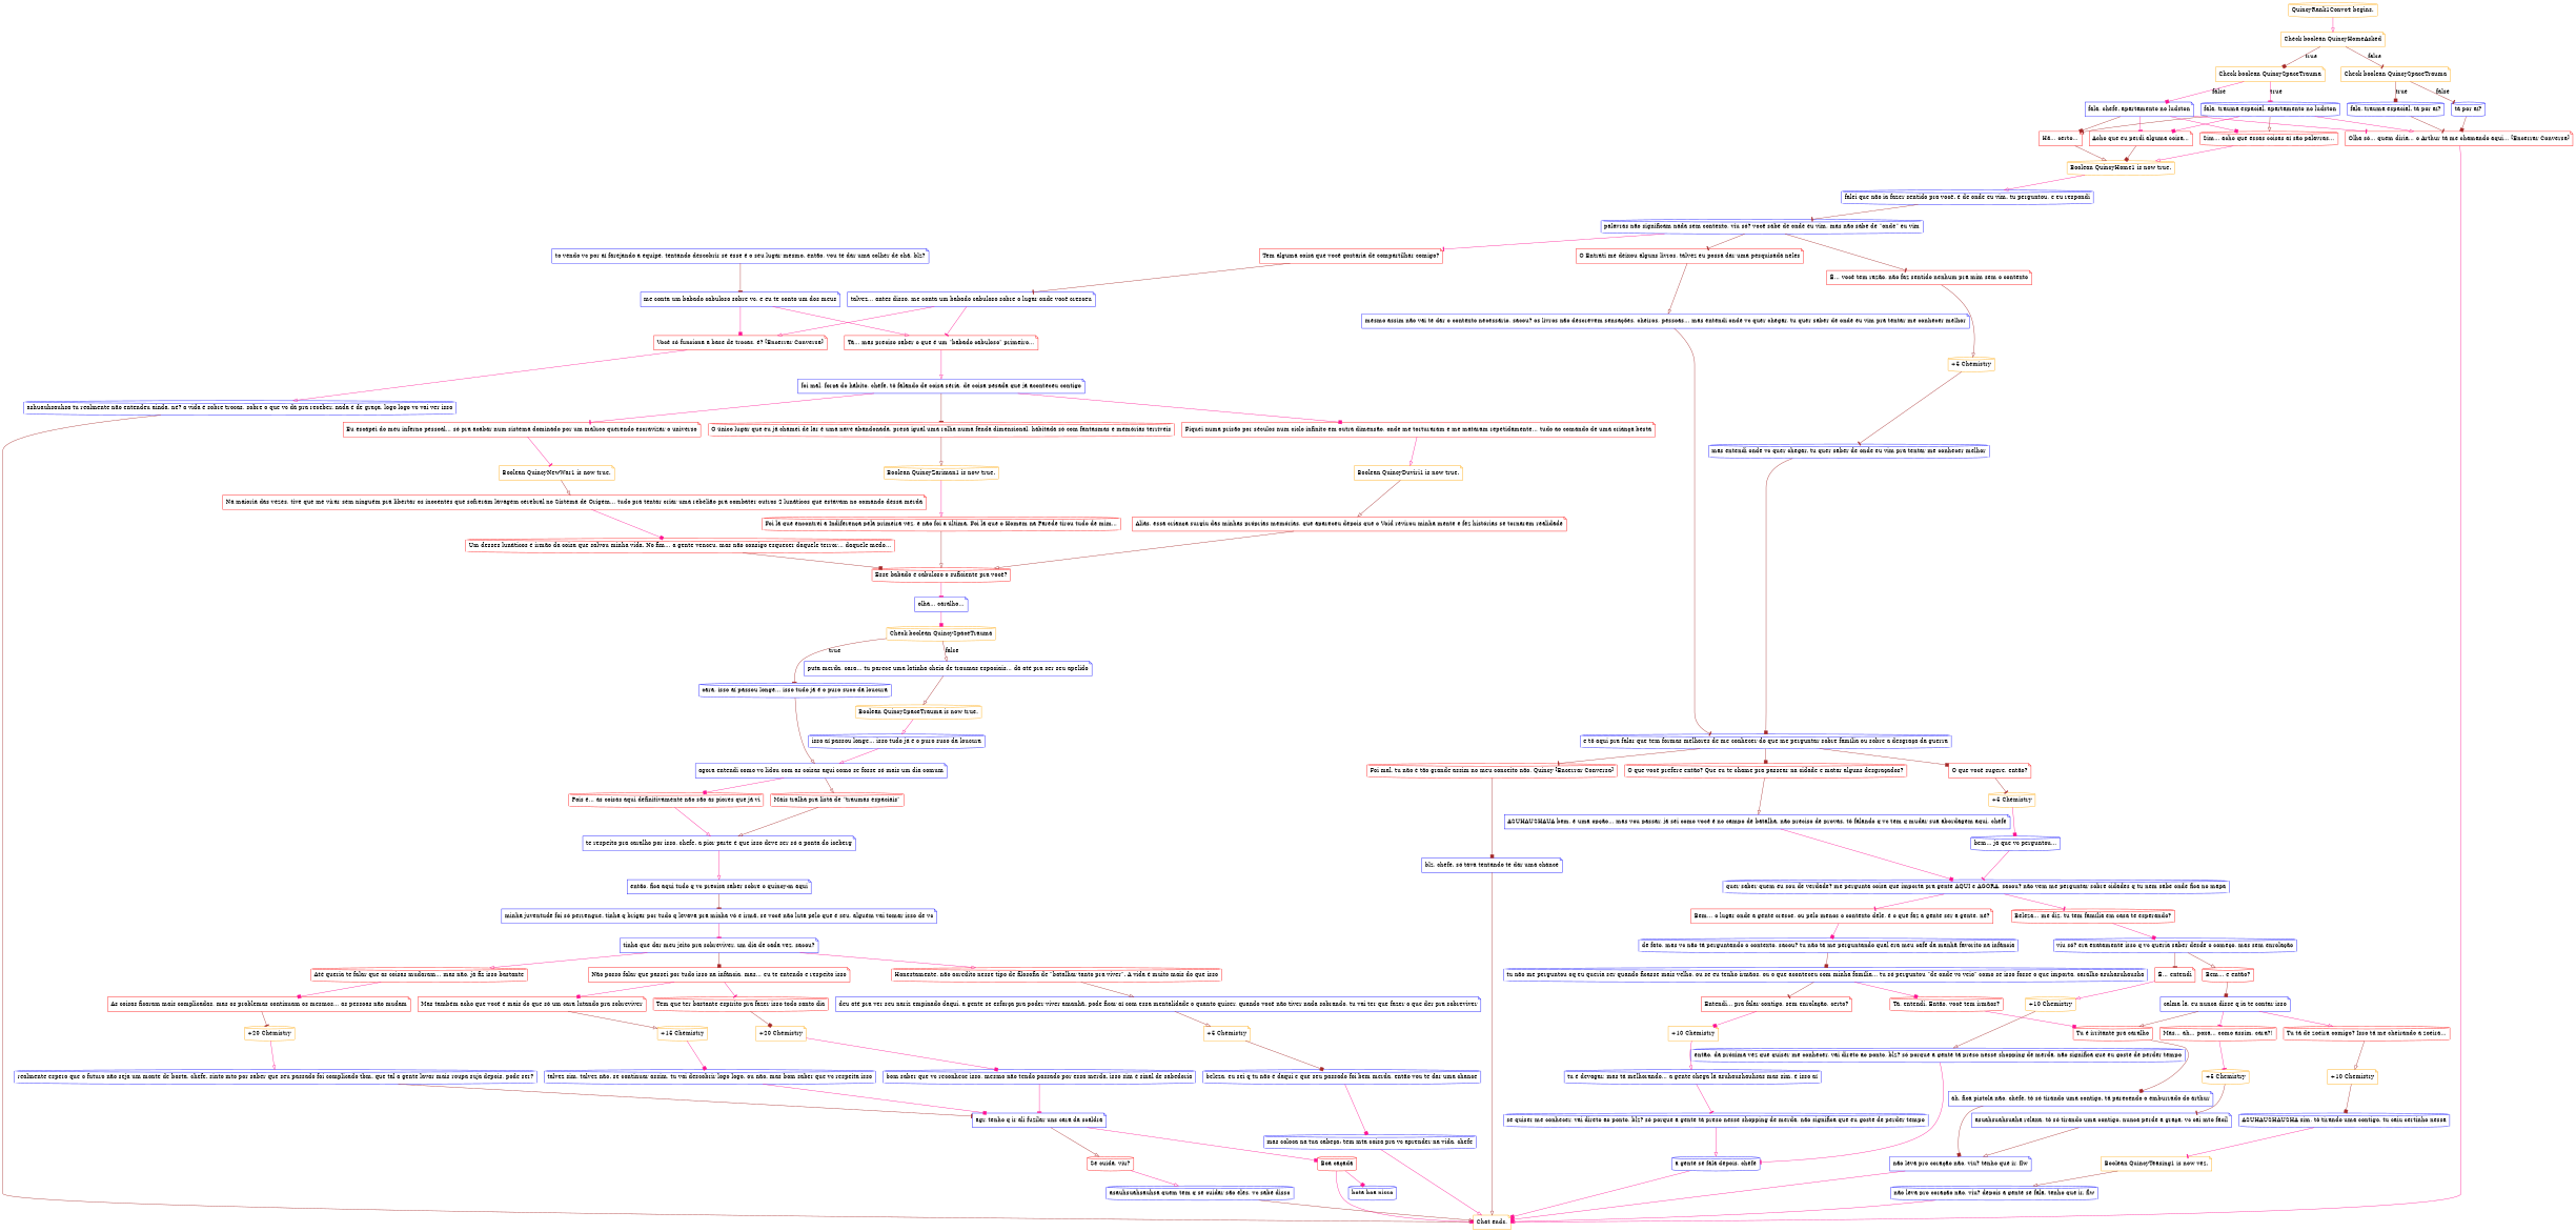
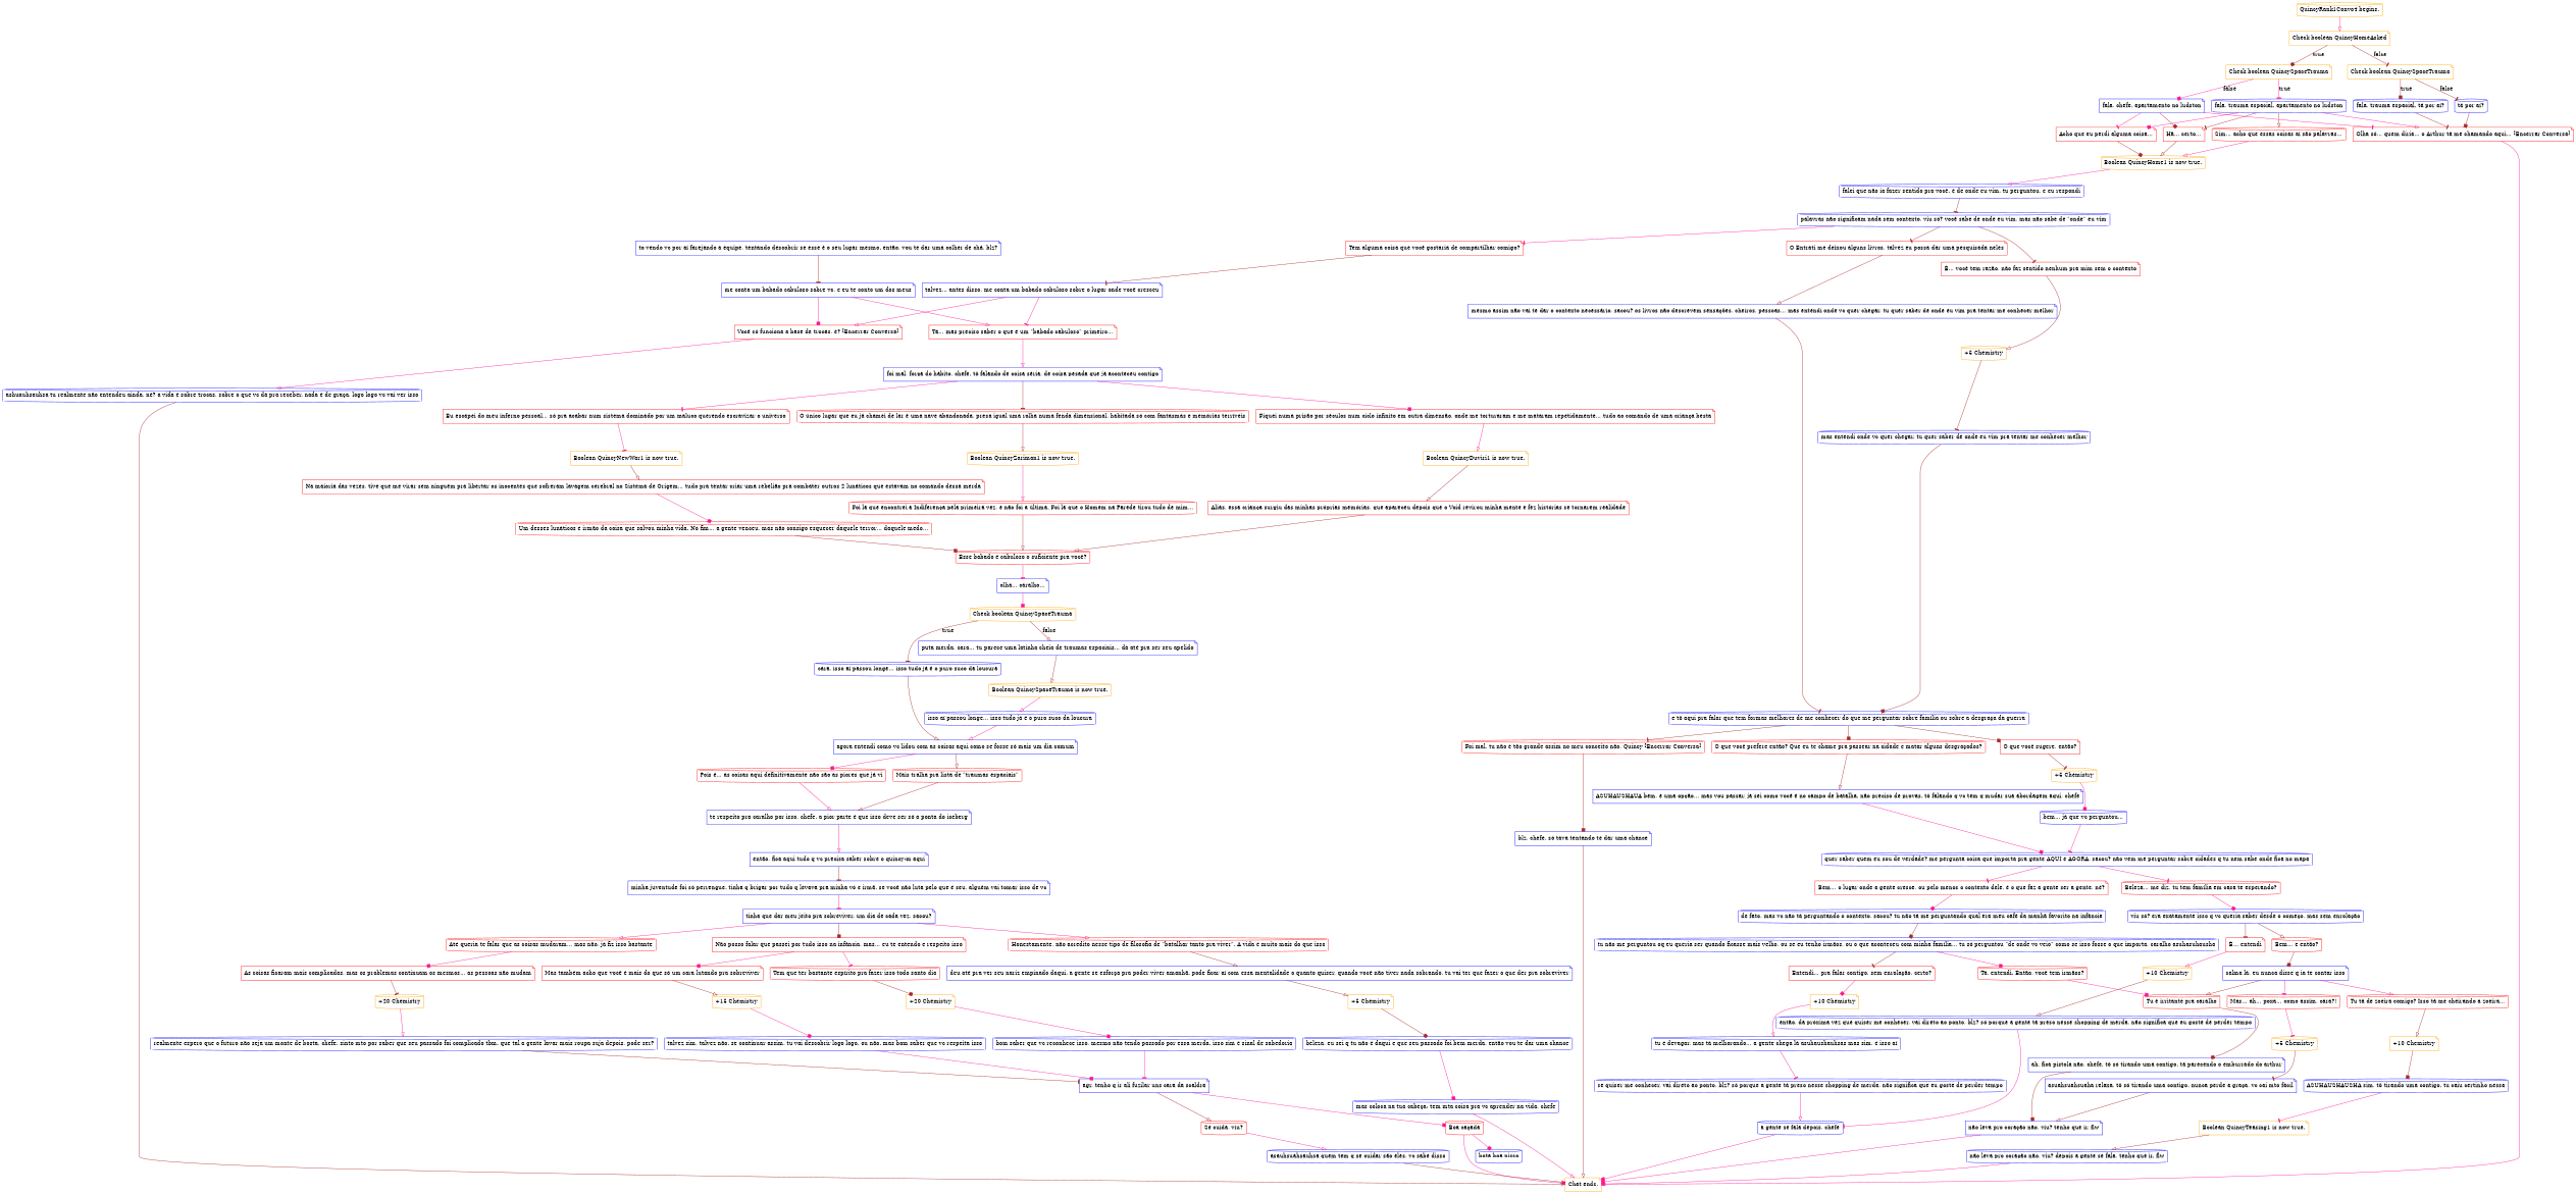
  digraph {
    node [color=blue shape=cylinder]
    edge [arrowhead=onormal color=deeppink]
    "QuincyRank1Convo4 begins." [color=orange]
    n2 [color=orange label="Check boolean QuincyHomeAsked" shape=note]
    n3 [color=orange label="Check boolean QuincySpaceTrauma" shape=note]
    n4 [color=orange label="Check boolean QuincySpaceTrauma" shape=note]
    n5 [label="fala, trauma espacial. apartamento no ludston"]
    n6 [label="fala, chefe. apartamento no ludston" shape=note]
    n7 [label="fala, trauma espacial. tá por aí?"]
    n8 [label="tá por aí?"]
    n9 [color=red label="Hã… certo…" shape=note]
    n10 [color=red label="Sim… acho que essas coisas aí são palavras…"]
    n11 [color=red label="Acho que eu perdi alguma coisa…" shape=note]
    n12 [color=red label="Olha só… quem diria… o Arthur tá me chamando aqui… [Encerrar Conversa]" shape=note]
    n13 [color=orange label="Boolean QuincyHome1 is now true."]
    "Chat ends." [color=orange shape=note]
    n15 [label="falei que não ia fazer sentido pra você. é de onde eu vim. tu perguntou, e eu respondi"]
    n16 [label="to vendo vc por aí farejando a equipe, tentando descobrir se esse é o seu lugar mesmo. então, vou te dar uma colher de chá, blz?" shape=note]
    n17 [label="me conta um babado cabuloso sobre vc, e eu te conto um dos meus" shape=note]
    n18 [label="palavras não significam nada sem contexto, viu só? você sabe de onde eu vim, mas não sabe de \"onde\" eu vim"]
    n19 [color=red label="Tá… mas preciso saber o que é um \"babado cabuloso\" primeiro…" shape=note]
    n20 [color=red label="Você só funciona a base de trocas, é? [Encerrar Conversa]" shape=note]
    n21 [color=red label="O Entrati me deixou alguns livros, talvez eu possa dar uma pesquisada neles" shape=note]
    n22 [color=red label="É… você tem razão, não faz sentido nenhum pra mim sem o contexto" shape=note]
    n23 [color=red label="Tem alguma coisa que você gostaria de compartilhar comigo?" shape=note]
    n24 [label="foi mal, força do hábito, chefe. tô falando de coisa séria, de coisa pesada que já aconteceu contigo" shape=note]
    n25 [label="ashuauhsauhsa tu realmente não entendeu ainda, né? a vida é sobre trocas, sobre o que vc dá pra receber. nada é de graça, logo logo vc vai ver isso"]
    n26 [label="mesmo assim não vai te dar o contexto necessário, sacou? os livros não descrevem sensações, cheiros, pessoas… mas entendi onde vc quer chegar, tu quer saber de onde eu vim pra tentar me conhecer melhor" shape=note]
    n27 [color=orange label="+5 Chemistry"]
    n28 [label="talvez… antes disso, me conta um babado cabuloso sobre o lugar onde você cresceu" shape=note]
    n29 [color=red label="Eu escapei do meu inferno pessoal… só pra acabar num sistema dominado por um maluco querendo escravizar o universo" shape=note]
    n30 [color=red label="O único lugar que eu já chamei de lar é uma nave abandonada, presa igual uma rolha numa fenda dimensional, habitada só com fantasmas e memórias terríveis"]
    n31 [color=red label="Fiquei numa prisão por séculos num ciclo infinito em outra dimensão, onde me torturaram e me mataram repetidamente… tudo ao comando de uma criança besta" shape=note]
    n32 [label="e tô aqui pra falar que tem formas melhores de me conhecer do que me perguntar sobre família ou sobre a desgraça da guerra"]
    n33 [label="mas entendi onde vc quer chegar. tu quer saber de onde eu vim pra tentar me conhecer melhor"]
    n34 [color=orange label="Boolean QuincyNewWar1 is now true." shape=note]
    n35 [color=orange label="Boolean QuincyZariman1 is now true."]
    n36 [color=orange label="Boolean QuincyDuviri1 is now true." shape=note]
    n37 [color=red label="O que você prefere então? Que eu te chame pra passear na cidade e matar alguns desgraçados?"]
    n38 [color=red label="O que você sugere, então?" shape=note]
    n39 [color=red label="Foi mal, tu não é tão grande assim no meu conceito não, Quincy [Encerrar Conversa]"]
    n40 [color=red label="Na maioria das vezes, tive que me virar sem ninguém pra libertar os inocentes que sofreram lavagem cerebral no Sistema de Origem… tudo pra tentar criar uma rebelião pra combater outros 2 lunáticos que estavam no comando dessa merda" shape=note]
    n41 [color=red label="Foi lá que encontrei a Indiferença pela primeira vez, e não foi a última. Foi lá que o Homem na Parede tirou tudo de mim…"]
    n42 [color=red label="Aliás, essa criança surgiu das minhas próprias memórias, que apareceu depois que o Void revirou minha mente e fez histórias se tornarem realidade" shape=note]
    n43 [label="ASUHAUSHAUA bem, é uma opção… mas vou passar, já sei como você é no campo de batalha. não preciso de provas. tô falando q vc tem q mudar sua abordagem aqui, chefe" shape=note]
    n44 [color=orange label="+5 Chemistry"]
    n45 [label="blz, chefe. só tava tentando te dar uma chance" shape=note]
    n46 [color=red label="Um desses lunáticos é irmão da coisa que salvou minha vida. No fim… a gente venceu, mas não consigo esquecer daquele terror… daquele medo…"]
    n47 [color=red label="Esse babado é cabuloso o suficiente pra você?"]
    n48 [label="quer saber quem eu sou de verdade? me pergunta coisa que importa pra gente AQUI e AGORA, sacou? não vem me perguntar sobre cidades q tu nem sabe onde fica no mapa"]
    n49 [label="bem… já que vc perguntou…"]
    n50 [label="olha… caralho…" shape=note]
    n51 [color=red label="Bem… o lugar onde a gente cresce, ou pelo menos o contexto dele, é o que faz a gente ser a gente, né?" shape=note]
    n52 [color=red label="Beleza… me diz, tu tem família em casa te esperando?"]
    n53 [color=orange label="Check boolean QuincySpaceTrauma"]
    n54 [label="de fato, mas vc não tá perguntando o contexto, sacou? tu não tá me perguntando qual era meu café da manhã favorito na infância"]
    n55 [label="viu só? era exatamente isso q vc queria saber desde o começo, mas sem enrolação"]
    n56 [label="cara, isso aí passou longe… isso tudo já é o puro suco da loucura"]
    n57 [label="puta merda, cara… tu parece uma latinha cheia de traumas espaciais… dá até pra ser seu apelido" shape=note]
    n58 [label="tu não me perguntou oq eu queria ser quando ficasse mais velho, ou se eu tenho irmãos, ou o que aconteceu com minha família… tu só perguntou \"de onde vc veio\" como se isso fosse o que importa, caralho asuhasuhausha"]
    n59 [color=red label="Bem… e então?"]
    n60 [color=red label="É… entendi" shape=note]
    n61 [label="agora entendi como vc lidou com as coisas aqui como se fosse só mais um dia comum" shape=note]
    n62 [color=orange label="Boolean QuincySpaceTrauma is now true."]
    n63 [color=red label="Entendi… pra falar contigo, sem enrolação, certo?" shape=note]
    n64 [color=red label="Tá, entendi. Então, você tem irmãos?"]
    n65 [label="calma lá, eu nunca disse q ia te contar isso" shape=note]
    n66 [color=orange label="+10 Chemistry"]
    n67 [color=red label="Pois é… as coisas aqui definitivamente não são as piores que já vi"]
    n68 [color=red label="Mais tralha pra lista de \"traumas espaciais\""]
    n69 [label="isso aí passou longe… isso tudo já é o puro suco da loucura"]
    n70 [color=orange label="+10 Chemistry" shape=note]
    n71 [color=red label="Tu é irritante pra caralho"]
    n72 [color=red label="Mas… ah… poxa… como assim, cara?!"]
    n73 [color=red label="Tu tá de zoeira comigo? Isso tá me cheirando a zoeira…"]
    n74 [label="então, da próxima vez que quiser me conhecer, vai direto ao ponto, blz? só porque a gente tá preso nesse shopping de merda, não significa que eu goste de perder tempo"]
    n75 [label="te respeito pra caralho por isso, chefe. a pior parte é que isso deve ser só a ponta do iceberg" shape=note]
    n76 [label="tu é devagar, mas tá melhorando… a gente chega lá asuhaushauhsas mas sim, é isso aí"]
    n77 [color=orange label="+5 Chemistry"]
    n78 [color=orange label="+10 Chemistry" shape=note]
    n79 [label="ah, fica pistola não, chefe. tô só tirando uma contigo. tá parecendo o emburrado do arthur" shape=note]
    n80 [label="a gente se fala depois, chefe"]
    n81 [label="então, fica aqui tudo q vc precisa saber sobre o quincy-m aqui" shape=note]
    n82 [label="se quiser me conhecer, vai direto ao ponto, blz? só porque a gente tá preso nesse shopping de merda, não significa que eu goste de perder tempo"]
    n83 [label="asuahsuahsuaha relaxa, tô só tirando uma contigo. nunca perde a graça, vc cai mto fácil" shape=note]
    n84 [label="ASUHAUSHAUSHA sim, tô tirando uma contigo. tu caiu certinho nessa"]
    n85 [label="não leva pro coração não, viu? tenho que ir, flw" shape=note]
    n86 [label="minha juventude foi só perrengue. tinha q brigar por tudo q levava pra minha vó e irmã. se você não luta pelo que é seu, alguém vai tomar isso de vc" shape=note]
-   n87 [color=orange label="Boolean QuincyTeasing1 is now vez." shape=note]
+   n87 [color=orange label="Boolean QuincyTeasing1 is now true." shape=note]
    n88 [label="tinha que dar meu jeito pra sobreviver. um dia de cada vez, sacou?" shape=note]
    n89 [label="não leva pro coração não, viu? depois a gente se fala, tenho que ir. flw"]
    n90 [color=red label="Até queria te falar que as coisas mudaram… mas não, já fiz isso bastante"]
    n91 [color=red label="Não posso falar que passei por tudo isso na infância, mas… eu te entendo e respeito isso" shape=note]
    n92 [color=red label="Honestamente, não acredito nesse tipo de filosofia de \"batalhar tanto pra viver\". A vida é muito mais do que isso"]
    n93 [color=red label="As coisas ficaram mais complicadas, mas os problemas continuam os mesmos… as pessoas não mudam" shape=note]
    n94 [color=red label="Mas também acho que você é mais do que só um cara lutando pra sobreviver" shape=note]
    n95 [color=red label="Tem que ter bastante espírito pra fazer isso todo santo dia"]
    n96 [label="deu até pra ver seu nariz empinado daqui. a gente se esforça pra poder viver amanhã. pode ficar aí com essa mentalidade o quanto quiser, quando você não tiver nada sobrando, tu vai ter que fazer o que der pra sobreviver" shape=note]
    n97 [color=orange label="+20 Chemistry"]
    n98 [color=orange label="+15 Chemistry"]
    n99 [color=orange label="+20 Chemistry" shape=note]
    n100 [color=orange label="+5 Chemistry" shape=note]
    n101 [label="realmente espero que o futuro não seja um monte de bosta, chefe. sinto mto por saber que seu passado foi complicado tbm. que tal a gente lavar mais roupa suja depois, pode ser?"]
    n102 [label="talvez sim, talvez não. se continuar assim, tu vai descobrir logo logo. ou não. mas bom saber que vc respeita isso"]
    n103 [label="bom saber que vc reconhece isso, mesmo não tendo passado por essa merda. isso sim é sinal de sabedoria"]
    n104 [label="beleza, eu sei q tu não é daqui e que seu passado foi bem merda, então vou te dar uma chance"]
    n105 [label="agr, tenho q ir ali fuzilar uns cara da scaldra" shape=note]
    n106 [label="mas coloca na tua cabeça: tem mta coisa pra vc aprender na vida, chefe"]
    n107 [color=red label="Boa caçada"]
    n108 [color=red label="Se cuida, viu?"]
    n109 [label="bota boa nisso"]
    n110 [label="asauhsuahsauhsa quem tem q se cuidar são eles, vc sabe disso"]
    "QuincyRank1Convo4 begins." -> n2
    n2 -> n3 [arrowhead=box color=brown label=true]
    n2 -> n4 [arrowhead=tee color=brown label=false]
    n3 -> n5 [arrowhead=tee label=true]
    n3 -> n6 [arrowhead=box label=false]
    n4 -> n7 [arrowhead=box color=brown label=true]
    n4 -> n8 [arrowhead=tee color=brown label=false]
    n5 -> n9 [arrowhead=tee color=brown]
    n5 -> n10 [color=brown]
    n5 -> n11 [arrowhead=box]
    n5 -> n12
    n6 -> n9 [arrowhead=box color=brown]
-   n6 -> n10 [arrowhead=box]
    n6 -> n11 [arrowhead=tee]
    n6 -> n12 [arrowhead=tee]
    n7 -> n12 [arrowhead=tee color=brown]
    n8 -> n12 [arrowhead=box color=brown]
    n9 -> n13 [color=brown]
    n10 -> n13
    n11 -> n13 [arrowhead=box color=brown]
    n12 -> "Chat ends."
    n13 -> n15
    n15 -> n18 [arrowhead=tee color=brown]
    n16 -> n17 [arrowhead=tee color=brown]
    n17 -> n19
    n17 -> n20 [arrowhead=box]
    n18 -> n21 [arrowhead=tee color=brown]
    n18 -> n22 [arrowhead=tee color=brown]
    n18 -> n23 [arrowhead=tee]
    n19 -> n24
    n20 -> n25
    n21 -> n26 [color=brown]
    n22 -> n27 [color=brown]
    n23 -> n28 [arrowhead=tee color=brown]
    n24 -> n29 [arrowhead=tee]
    n24 -> n30 [arrowhead=tee color=brown]
    n24 -> n31 [arrowhead=box]
    n25 -> "Chat ends." [color=brown]
    n26 -> n32 [arrowhead=tee color=brown]
    n27 -> n33 [arrowhead=tee color=brown]
    n28 -> n19 [arrowhead=tee]
    n28 -> n20
    n29 -> n34 [arrowhead=tee]
    n30 -> n35 [color=brown]
    n31 -> n36
    n32 -> n37 [arrowhead=box color=brown]
    n32 -> n38 [arrowhead=box color=brown]
    n32 -> n39 [arrowhead=tee color=brown]
    n33 -> n32 [arrowhead=box color=brown]
    n34 -> n40 [color=brown]
    n35 -> n41
    n36 -> n42 [color=brown]
    n37 -> n43 [color=brown]
    n38 -> n44 [arrowhead=tee color=brown]
    n39 -> n45 [arrowhead=box color=brown]
    n40 -> n46 [arrowhead=box]
    n41 -> n47 [color=brown]
    n42 -> n47 [color=brown]
    n43 -> n48 [arrowhead=box]
    n44 -> n49 [arrowhead=box]
    n45 -> "Chat ends." [color=brown]
    n46 -> n47 [arrowhead=box color=brown]
    n47 -> n50 [arrowhead=tee]
    n48 -> n51 [arrowhead=tee]
    n48 -> n52 [arrowhead=tee]
    n49 -> n48 [arrowhead=tee]
    n50 -> n53 [arrowhead=box]
    n51 -> n54 [arrowhead=box]
    n52 -> n55 [arrowhead=box]
    n53 -> n56 [arrowhead=tee color=brown label=true]
    n53 -> n57 [color=brown label=false]
    n54 -> n58 [arrowhead=box color=brown]
    n55 -> n59 [color=brown]
    n55 -> n60 [arrowhead=tee color=brown]
    n56 -> n61 [color=brown]
    n57 -> n62 [color=brown]
    n58 -> n63 [arrowhead=tee color=brown]
    n58 -> n64 [arrowhead=box]
    n59 -> n65 [arrowhead=box color=brown]
    n60 -> n66
    n61 -> n67 [arrowhead=box]
    n61 -> n68 [color=brown]
    n62 -> n69
    n63 -> n70 [arrowhead=box]
    n64 -> n71 [arrowhead=box]
    n65 -> n71 [color=brown]
    n65 -> n72 [arrowhead=tee]
    n65 -> n73
    n66 -> n74 [color=brown]
    n67 -> n75
    n68 -> n75 [color=brown]
    n69 -> n61
    n70 -> n76
    n71 -> n79 [arrowhead=box color=brown]
    n72 -> n77 [arrowhead=tee]
    n73 -> n78 [color=brown]
    n74 -> n80 [arrowhead=tee]
    n75 -> n81
    n76 -> n82 [arrowhead=tee]
    n77 -> n83 [arrowhead=tee color=brown]
    n78 -> n84 [arrowhead=box color=brown]
    n79 -> n85 [arrowhead=box color=brown]
    n80 -> "Chat ends." [arrowhead=box]
    n81 -> n86 [arrowhead=tee color=brown]
    n82 -> n80
    n83 -> n85 [color=brown]
    n84 -> n87 [arrowhead=tee]
    n85 -> "Chat ends." [arrowhead=box]
    n86 -> n88 [arrowhead=tee]
    n87 -> n89 [color=brown]
    n88 -> n90
    n88 -> n91 [arrowhead=box color=brown]
    n88 -> n92
    n89 -> "Chat ends." [arrowhead=box]
    n90 -> n93 [arrowhead=box]
    n91 -> n94 [arrowhead=box]
    n91 -> n95 [arrowhead=tee]
    n92 -> n96 [color=brown]
    n93 -> n97 [arrowhead=tee color=brown]
    n94 -> n98 [color=brown]
    n95 -> n99 [arrowhead=box color=brown]
    n96 -> n100 [color=brown]
    n97 -> n101
    n98 -> n102 [arrowhead=box]
    n99 -> n103 [arrowhead=box]
    n100 -> n104 [arrowhead=box color=brown]
    n101 -> n105 [arrowhead=tee color=brown]
    n102 -> n105 [arrowhead=box]
    n103 -> n105 [arrowhead=tee]
    n104 -> n106 [arrowhead=box]
    n105 -> n107 [arrowhead=box]
    n105 -> n108 [color=brown]
    n106 -> "Chat ends."
    n107 -> "Chat ends." [arrowhead=box]
    n107 -> n109 [arrowhead=box]
    n108 -> n110
    n110 -> "Chat ends." [color=brown]
  }
